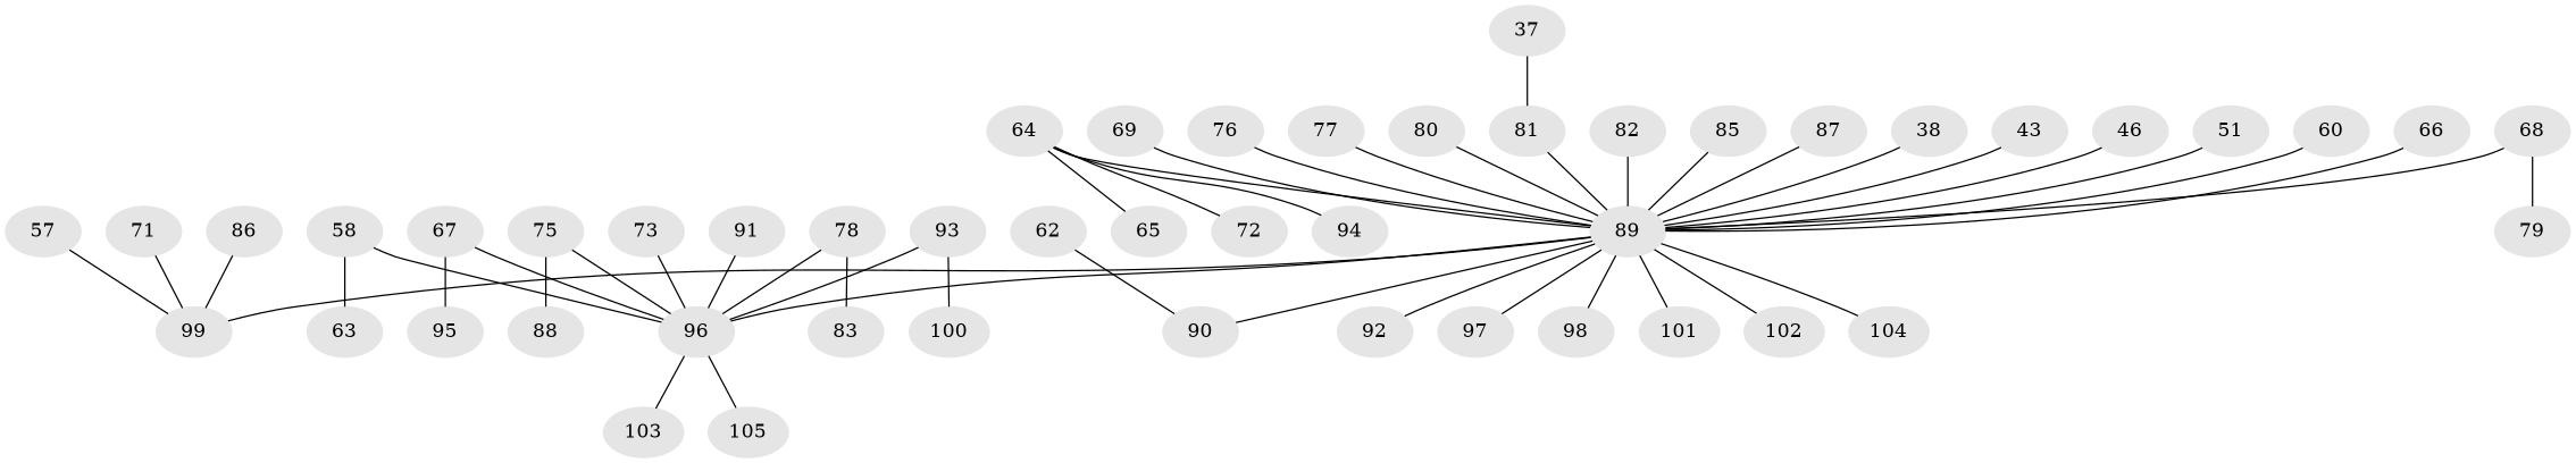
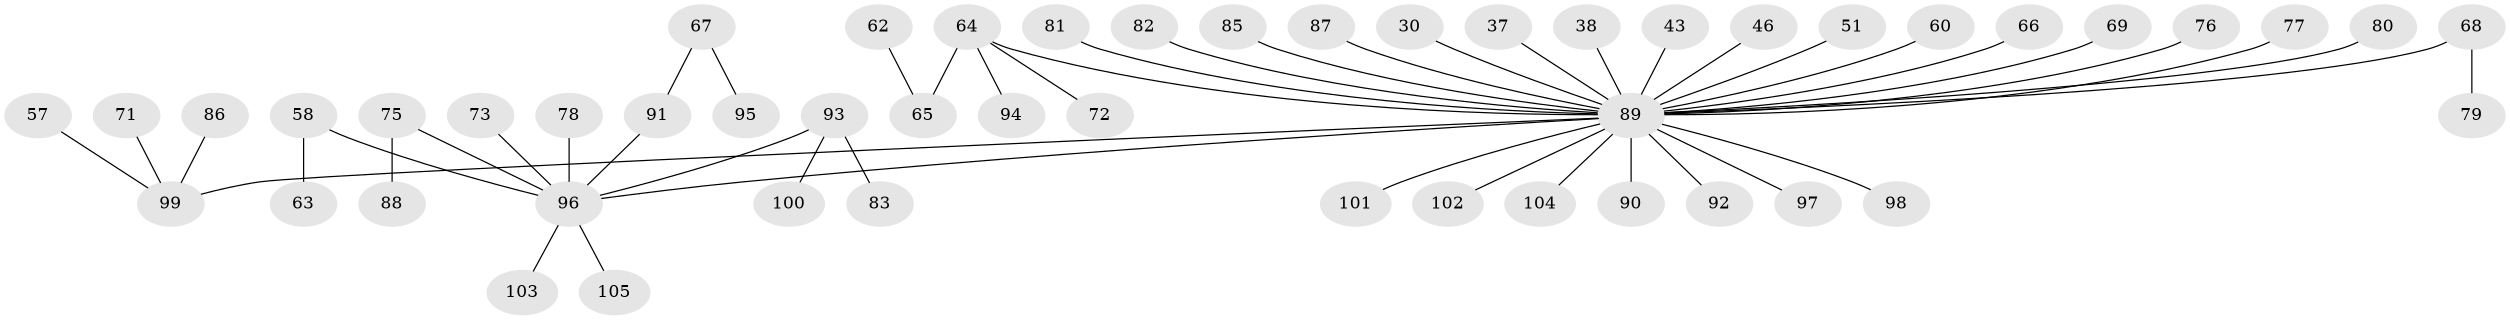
  graph {
    node [color=gray90 style=filled]
    89 [super="+39+70+28+74"]
    99 [super="+54"]
    96 [super="+56"]
    90 [super="+52"]
    92
    97 [super="+18"]
    98
    101
    102
    104
+   30
    37
    38
    43
    46
    51
    57 [super="+23+55"]
    58
    63
    103
    105
    60
    62
    64 [super="+36"]
    65
    72 [super="+47"]
    94
    66
    67
    95
    68 [super="+22"]
    79
    69
    71
    73
    75
    88
    76
    77
    78
    83
    80
    81
    82
    85
    86
    87
    91
    93
    100
    89 -- 99
    89 -- 96
    89 -- 90
    89 -- 92
    89 -- 97
    89 -- 98
    89 -- 101
    89 -- 102
    89 -- 104
    96 -- 103
    96 -- 105
-   37 -- 81
+   30 -- 89
+   37 -- 89
    38 -- 89
    43 -- 89
    46 -- 89
    51 -- 89
    57 -- 99
    58 -- 96
    58 -- 63
    60 -- 89
-   62 -- 90
+   62 -- 65
    64 -- 89
    64 -- 65
    64 -- 72
    64 -- 94
    66 -- 89
-   67 -- 96
+   67 -- 91
    67 -- 95
    68 -- 89
    68 -- 79
    69 -- 89
    71 -- 99
    73 -- 96
    75 -- 96
    75 -- 88
    76 -- 89
    77 -- 89
    78 -- 96
-   78 -- 83
+   93 -- 83
    80 -- 89
    81 -- 89
    82 -- 89
    85 -- 89
    86 -- 99
    87 -- 89
    91 -- 96
    93 -- 96
    93 -- 100
  }
